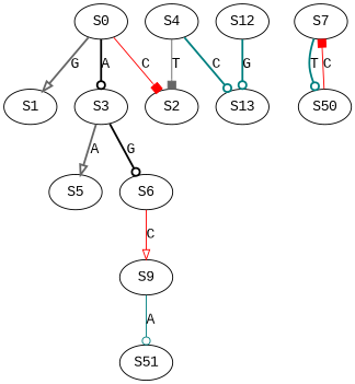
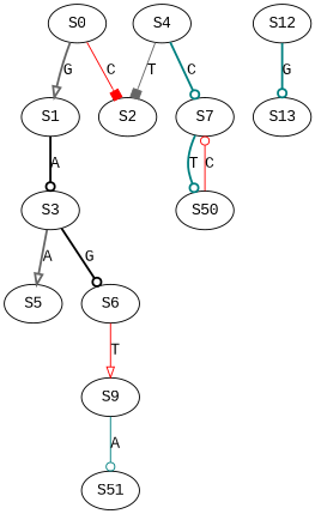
  strict digraph {
    fontname="Liberation Mono"
    node [fontname="Liberation Mono"]
    edge [arrowhead=odot color=teal fontname="Liberation Mono" style=bold]
    S0
    S1
    S2
    S3
    S5
    S6
    S4
    S7
    S9
    n10 [label=S50]
    n11 [label=S51]
    S12
    S13
    S0 -> S1 [arrowhead=onormal color=gray40 label=G]
    S0 -> S2 [arrowhead=box color=red label=C style=solid]
-   S0 -> S3 [color=black label=A]
+   S1 -> S3 [color=black label=A]
    S3 -> S5 [arrowhead=onormal color=gray40 label=A]
    S3 -> S6 [color=black label=G]
-   S6 -> S9 [arrowhead=onormal color=red label=C style=solid]
+   S6 -> S9 [arrowhead=onormal color=red label=T style=solid]
    S4 -> S2 [arrowhead=box color=gray40 label=T style=solid]
-   S4 -> S13 [label=C]
+   S4 -> S7 [label=C]
    S7 -> n10 [label=T]
    S9 -> n11 [label=A style=solid]
-   n10 -> S7 [arrowhead=box color=red label=C style=solid]
+   n10 -> S7 [color=red label=C style=solid]
    S12 -> S13 [label=G]
  }
